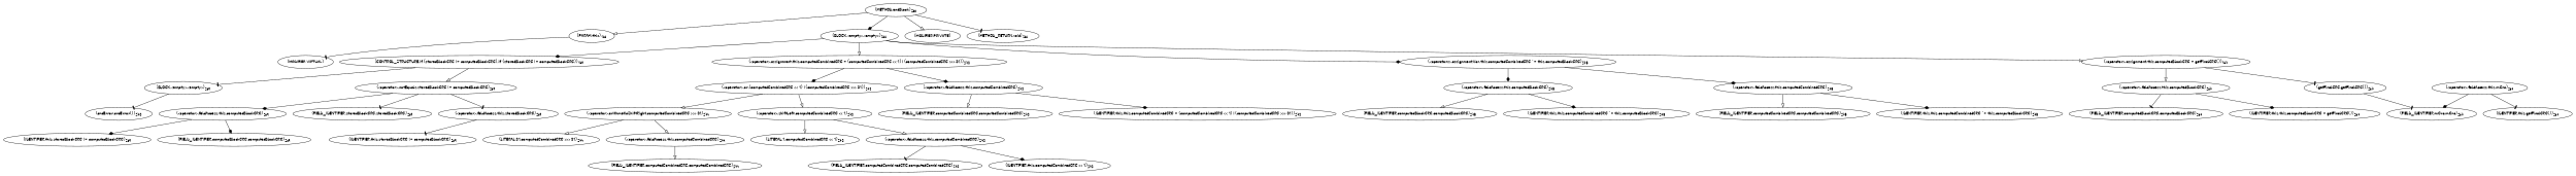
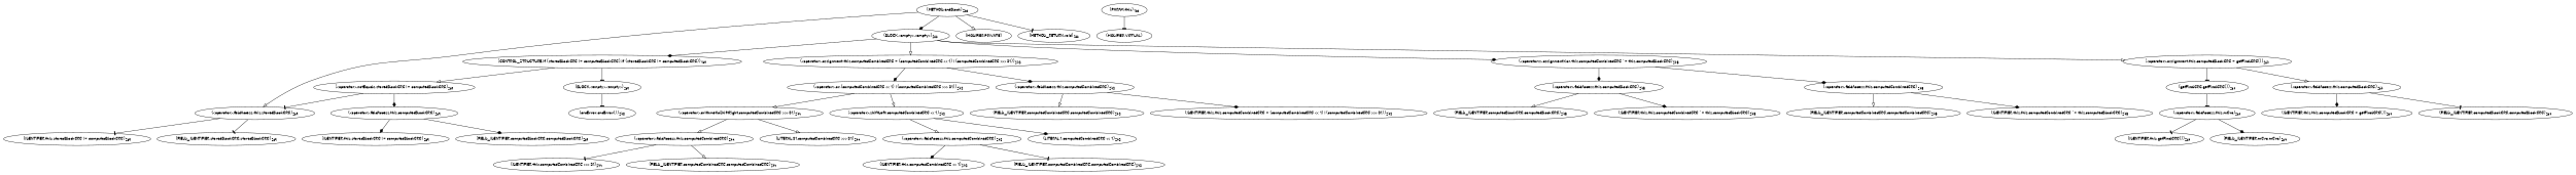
  digraph {
    fontname="Patrick Hand"
    node [fontname="Patrick Hand"]
    edge [arrowhead=diamond fontname="Patrick Hand"]
    n1 [label=<(METHOD,endBlock)<SUB>266</SUB>>]
    n2 [label=<(PARAM,this)<SUB>166</SUB>>]
    n3 [label=<(BLOCK,&lt;empty&gt;,&lt;empty&gt;)<SUB>266</SUB>>]
    n4 [label=<(MODIFIER,PRIVATE)>]
    n5 [label=<(METHOD_RETURN,void)<SUB>266</SUB>>]
    n6 [label=<(MODIFIER,VIRTUAL)>]
    n7 [label=<(&lt;operator&gt;.assignment,this.computedBlockCRC = getFinalCRC())<SUB>267</SUB>>]
    n8 [label=<(CONTROL_STRUCTURE,if (storedBlockCRC != computedBlockCRC),if (storedBlockCRC != computedBlockCRC))<SUB>269</SUB>>]
    n9 [label=<(&lt;operator&gt;.assignment,this.computedCombinedCRC = (computedCombinedCRC &lt;&lt; 1) | (computedCombinedCRC &gt;&gt;&gt; 31))<SUB>273</SUB>>]
    n10 [label=<(&lt;operators&gt;.assignmentXor,this.computedCombinedCRC ^= this.computedBlockCRC)<SUB>275</SUB>>]
    n11 [label=<(&lt;operator&gt;.fieldAccess,this.computedBlockCRC)<SUB>267</SUB>>]
    n12 [label=<(getFinalCRC,getFinalCRC())<SUB>267</SUB>>]
    n13 [label=<(&lt;operator&gt;.notEquals,storedBlockCRC != computedBlockCRC)<SUB>269</SUB>>]
    n14 [label=<(BLOCK,&lt;empty&gt;,&lt;empty&gt;)<SUB>269</SUB>>]
    n15 [label=<(&lt;operator&gt;.fieldAccess,this.computedCombinedCRC)<SUB>273</SUB>>]
    n16 [label=<(&lt;operator&gt;.or,(computedCombinedCRC &lt;&lt; 1) | (computedCombinedCRC &gt;&gt;&gt; 31))<SUB>273</SUB>>]
    n17 [label=<(&lt;operator&gt;.fieldAccess,this.computedCombinedCRC)<SUB>275</SUB>>]
    n18 [label=<(&lt;operator&gt;.fieldAccess,this.computedBlockCRC)<SUB>275</SUB>>]
    n19 [label=<(IDENTIFIER,this,this.computedBlockCRC = getFinalCRC())<SUB>267</SUB>>]
    n20 [label=<(FIELD_IDENTIFIER,computedBlockCRC,computedBlockCRC)<SUB>267</SUB>>]
    n21 [label=<(&lt;operator&gt;.fieldAccess,this.mCrc)<SUB>267</SUB>>]
    n22 [label=<(IDENTIFIER,this,getFinalCRC())<SUB>267</SUB>>]
    n23 [label=<(FIELD_IDENTIFIER,mCrc,mCrc)<SUB>267</SUB>>]
    n24 [label=<(&lt;operator&gt;.fieldAccess,this.storedBlockCRC)<SUB>269</SUB>>]
    n25 [label=<(&lt;operator&gt;.fieldAccess,this.computedBlockCRC)<SUB>269</SUB>>]
    n26 [label=<(crcError,crcError())<SUB>270</SUB>>]
    n27 [label=<(IDENTIFIER,this,storedBlockCRC != computedBlockCRC)<SUB>269</SUB>>]
    n28 [label=<(FIELD_IDENTIFIER,storedBlockCRC,storedBlockCRC)<SUB>269</SUB>>]
    n29 [label=<(IDENTIFIER,this,storedBlockCRC != computedBlockCRC)<SUB>269</SUB>>]
    n30 [label=<(FIELD_IDENTIFIER,computedBlockCRC,computedBlockCRC)<SUB>269</SUB>>]
    n31 [label=<(IDENTIFIER,this,this.computedCombinedCRC = (computedCombinedCRC &lt;&lt; 1) | (computedCombinedCRC &gt;&gt;&gt; 31))<SUB>273</SUB>>]
    n32 [label=<(FIELD_IDENTIFIER,computedCombinedCRC,computedCombinedCRC)<SUB>273</SUB>>]
    n33 [label=<(&lt;operator&gt;.shiftLeft,computedCombinedCRC &lt;&lt; 1)<SUB>273</SUB>>]
    n34 [label=<(&lt;operator&gt;.arithmeticShiftRight,computedCombinedCRC &gt;&gt;&gt; 31)<SUB>274</SUB>>]
    n35 [label=<(&lt;operator&gt;.fieldAccess,this.computedCombinedCRC)<SUB>273</SUB>>]
    n36 [label=<(LITERAL,1,computedCombinedCRC &lt;&lt; 1)<SUB>273</SUB>>]
    n37 [label=<(&lt;operator&gt;.fieldAccess,this.computedCombinedCRC)<SUB>274</SUB>>]
    n38 [label=<(LITERAL,31,computedCombinedCRC &gt;&gt;&gt; 31)<SUB>274</SUB>>]
    n39 [label=<(IDENTIFIER,this,computedCombinedCRC &lt;&lt; 1)<SUB>273</SUB>>]
    n40 [label=<(FIELD_IDENTIFIER,computedCombinedCRC,computedCombinedCRC)<SUB>273</SUB>>]
+   n41 [label=<(IDENTIFIER,this,computedCombinedCRC &gt;&gt;&gt; 31)<SUB>274</SUB>>]
    n42 [label=<(FIELD_IDENTIFIER,computedCombinedCRC,computedCombinedCRC)<SUB>274</SUB>>]
    n43 [label=<(IDENTIFIER,this,this.computedCombinedCRC ^= this.computedBlockCRC)<SUB>275</SUB>>]
    n44 [label=<(FIELD_IDENTIFIER,computedCombinedCRC,computedCombinedCRC)<SUB>275</SUB>>]
    n45 [label=<(IDENTIFIER,this,this.computedCombinedCRC ^= this.computedBlockCRC)<SUB>275</SUB>>]
    n46 [label=<(FIELD_IDENTIFIER,computedBlockCRC,computedBlockCRC)<SUB>275</SUB>>]
-   n1 -> n2 [arrowhead=onormal]
+   n1 -> n24 [arrowhead=onormal]
    n1 -> n3
    n1 -> n4 [arrowhead=onormal]
    n1 -> n5 [arrowhead=tee]
    n2 -> n6 [arrowhead=tee]
    n3 -> n7 [arrowhead=onormal]
    n3 -> n8
    n3 -> n9 [arrowhead=onormal]
    n3 -> n10
    n7 -> n11 [arrowhead=onormal]
    n7 -> n12 [arrowhead=tee]
    n8 -> n13 [arrowhead=onormal]
    n8 -> n14 [arrowhead=tee]
    n9 -> n15
    n9 -> n16
    n10 -> n17
    n10 -> n18
    n11 -> n19
    n11 -> n20 [arrowhead=tee]
-   n12 -> n23 [arrowhead=tee]
+   n12 -> n21 [arrowhead=tee]
    n13 -> n24 [arrowhead=tee]
    n13 -> n25
    n14 -> n26 [arrowhead=tee]
    n15 -> n31
    n15 -> n32 [arrowhead=onormal]
    n16 -> n33 [arrowhead=onormal]
    n16 -> n34 [arrowhead=onormal]
    n17 -> n43
    n17 -> n44 [arrowhead=onormal]
    n18 -> n45
    n18 -> n46 [arrowhead=onormal]
    n21 -> n22 [arrowhead=tee]
    n21 -> n23
    n24 -> n27 [arrowhead=tee]
-   n13 -> n28 [arrowhead=tee]
+   n24 -> n28 [arrowhead=tee]
    n25 -> n29
    n25 -> n30
    n33 -> n35 [arrowhead=onormal]
-   n33 -> n36 [arrowhead=onormal]
+   n33 -> n36
    n34 -> n37 [arrowhead=onormal]
    n34 -> n38 [arrowhead=onormal]
    n35 -> n39
    n35 -> n40 [arrowhead=tee]
+   n37 -> n41 [arrowhead=tee]
    n37 -> n42 [arrowhead=onormal]
  }
